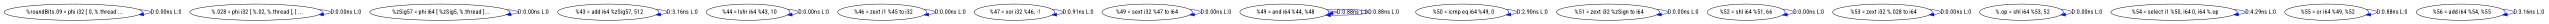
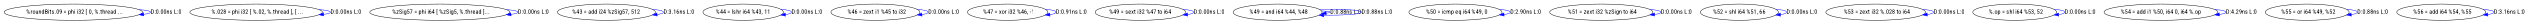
  digraph {
    fontname="Roboto Condensed"
    node [fontname="Roboto Condensed"]
    edge [color=blue fontname="Roboto Condensed"]
    n1 [label="  %roundBits.09 = phi i32 [ 0, %.thread ..."]
    n2 [label="  %.028 = phi i32 [ %.02, %.thread ], [ ..."]
    n3 [label="  %zSig57 = phi i64 [ %zSig5, %.thread ]..."]
-   n4 [label="  %43 = add i64 %zSig57, 512"]
-   n5 [label="  %44 = lshr i64 %43, 10"]
+   n4 [label="%43 = add i24 %zSig57, 512"]
+   n5 [label="%44 = lshr i64 %43, 11"]
    n6 [label="  %46 = zext i1 %45 to i32"]
    n7 [label="  %47 = xor i32 %46, -1"]
    n8 [label="%49 = sext i32 %47 to i64"]
    n9 [label="  %49 = and i64 %44, %48"]
    n10 [label="  %50 = icmp eq i64 %49, 0"]
    n11 [label="  %51 = zext i32 %zSign to i64"]
    n12 [label="%52 = shl i64 %51, 66"]
    n13 [label="  %53 = zext i32 %.028 to i64"]
    n14 [label="  %.op = shl i64 %53, 52"]
-   n15 [label="  %54 = select i1 %50, i64 0, i64 %.op"]
+   n15 [label="%54 = add i1 %50, i64 0, i64 %.op"]
    n16 [label="  %55 = or i64 %49, %52"]
    n17 [label="  %56 = add i64 %54, %55"]
    n1 -> n1 [label="D:0.00ns L:0"]
    n2 -> n2 [label="D:0.00ns L:0"]
    n3 -> n3 [label="D:0.00ns L:0"]
    n4 -> n4 [label="D:3.16ns L:0"]
    n5 -> n5 [label="D:0.00ns L:0"]
    n6 -> n6 [label="D:0.00ns L:0"]
    n7 -> n7 [label="D:0.91ns L:0"]
    n8 -> n8 [label="D:0.00ns L:0"]
    n9 -> n9 [label="D:0.88ns L:0"]
    n9 -> n9 [label="D:0.88ns L:0"]
    n10 -> n10 [label="D:2.90ns L:0"]
    n11 -> n11 [label="D:0.00ns L:0"]
    n12 -> n12 [label="D:0.00ns L:0"]
    n13 -> n13 [label="D:0.00ns L:0"]
    n14 -> n14 [label="D:0.00ns L:0"]
    n15 -> n15 [label="D:4.29ns L:0"]
    n16 -> n16 [label="D:0.88ns L:0"]
    n17 -> n17 [label="D:3.16ns L:0"]
  }
